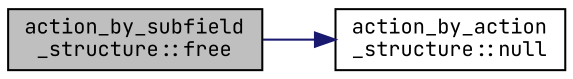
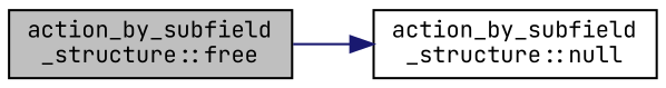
  digraph {
    rankdir=LR
    fontname="JetBrains Mono"
    node [color=black fontname="JetBrains Mono" fontsize=10 shape=record style=filled]
    n1 [fillcolor=grey75 fontcolor=black height=0.2 label="action_by_subfield\l_structure::free" width=0.4]
-   n2 [fillcolor=white height=0.2 label="action_by_action\l_structure::null" width=0.4]
+   n2 [fillcolor=white height=0.2 label="action_by_subfield\l_structure::null" width=0.4]
    n1 -> n2 [color=midnightblue fontname="JetBrains Mono" fontsize=10 labelfontname=Helvetica labelfontsize=10 style=solid]
  }
